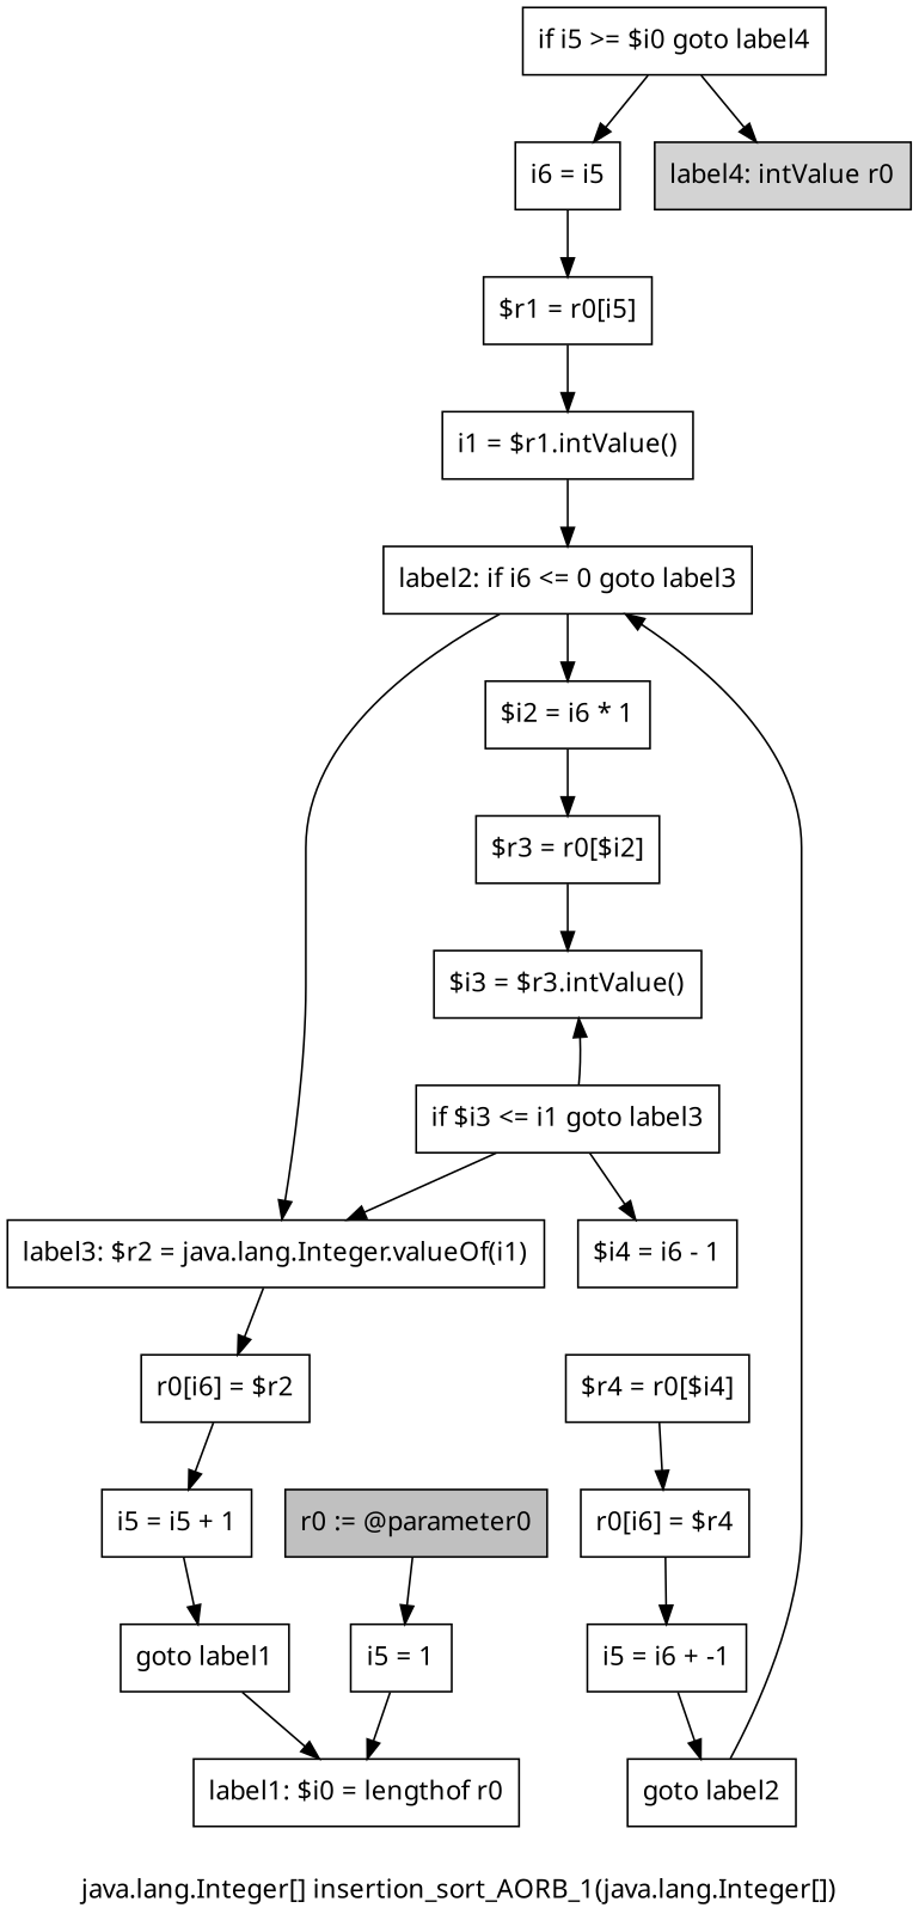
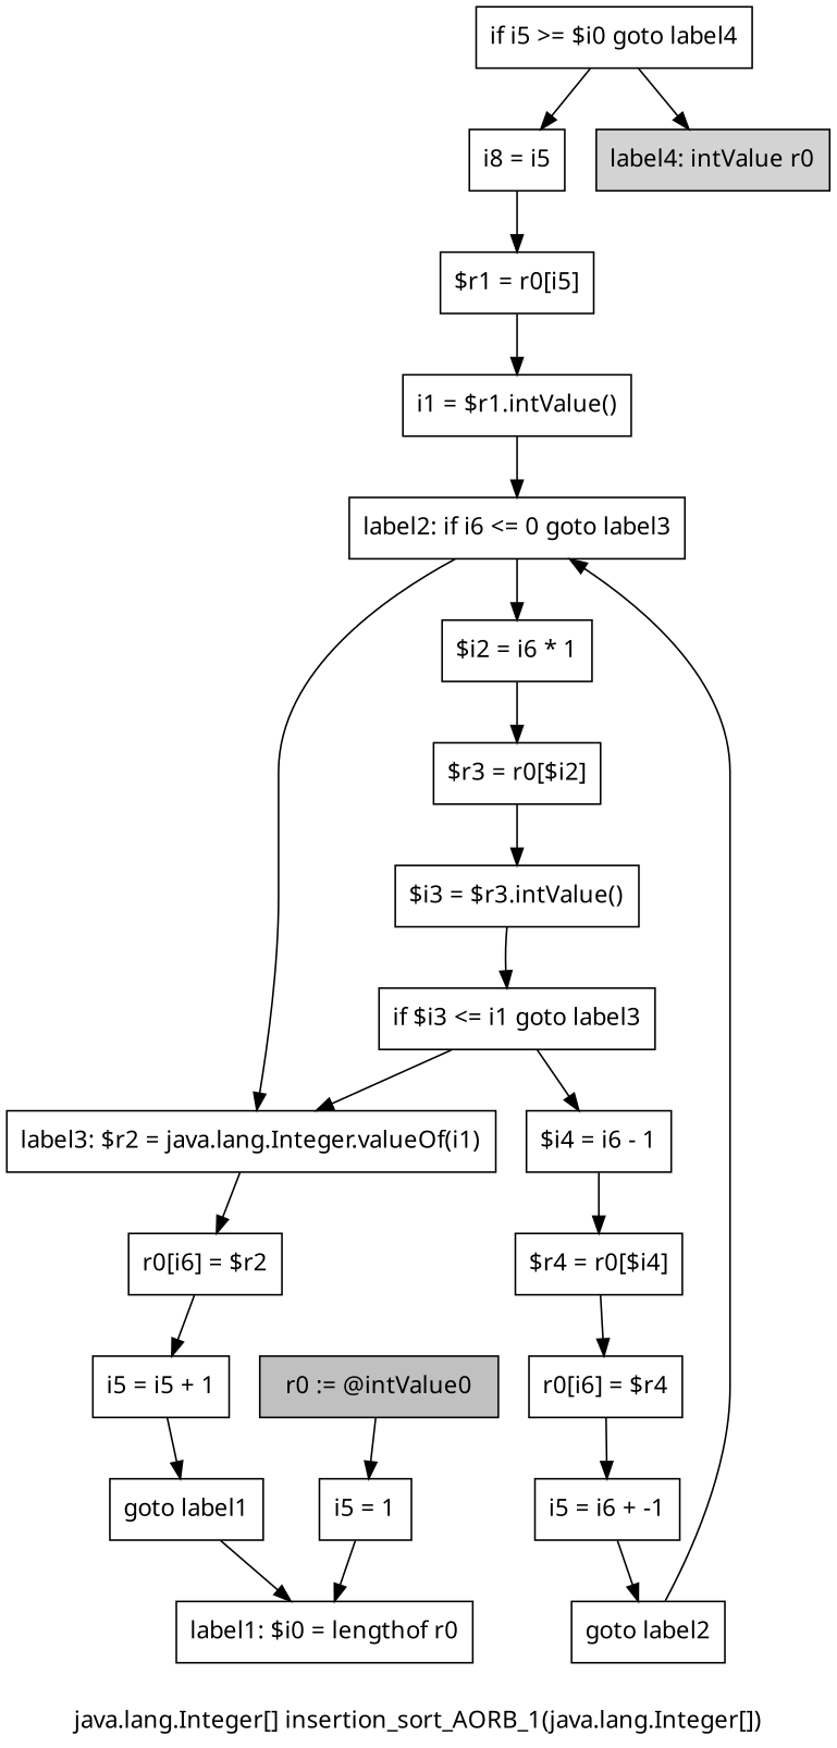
  digraph {
    fontname="Noto Sans"
    label="java.lang.Integer[] insertion_sort_AORB_1(java.lang.Integer[])"
    node [fontname="Noto Sans" shape=box]
    edge [fontname="Noto Sans"]
-   n1 [fillcolor=gray label="r0 := @parameter0" style=filled]
+   n1 [fillcolor=gray label="r0 := @intValue0" style=filled]
    n2 [label="i5 = 1"]
    n3 [label="label1: $i0 = lengthof r0"]
    n4 [label="if i5 >= $i0 goto label4"]
-   n5 [label="i6 = i5"]
+   n5 [label="i8 = i5"]
    n6 [fillcolor=lightgray label="label4: intValue r0" style=filled]
    n7 [label="$r1 = r0[i5]"]
    n8 [label="i1 = $r1.intValue()"]
    n9 [label="label2: if i6 <= 0 goto label3"]
    n10 [label="$i2 = i6 * 1"]
    n11 [label="label3: $r2 = java.lang.Integer.valueOf(i1)"]
    n12 [label="$r3 = r0[$i2]"]
    n13 [label="r0[i6] = $r2"]
    n14 [label="$i3 = $r3.intValue()"]
    n15 [label="i5 = i5 + 1"]
    n16 [label="if $i3 <= i1 goto label3"]
    n17 [label="$i4 = i6 - 1"]
    n18 [label="$r4 = r0[$i4]"]
    n19 [label="r0[i6] = $r4"]
    n20 [label="i5 = i6 + -1"]
    n21 [label="goto label2"]
    n22 [label="goto label1"]
    n1 -> n2
    n2 -> n3
    n4 -> n5
    n4 -> n6
    n5 -> n7
    n7 -> n8
    n8 -> n9
    n9 -> n10
    n9 -> n11
    n10 -> n12
    n11 -> n13
    n12 -> n14
    n13 -> n15
-   n16 -> n14
+   n14 -> n16
    n15 -> n22
    n16 -> n11
    n16 -> n17
+   n17 -> n18
    n18 -> n19
    n19 -> n20
    n20 -> n21
    n21 -> n9
    n22 -> n3
  }
